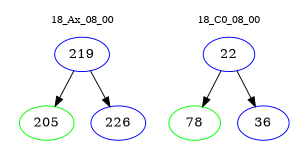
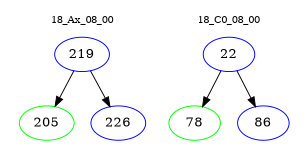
  digraph {
    node [color=blue]
    edge [color=black]
    n1 [label=219]
    n2 [color=green label=205]
    n3 [label=226]
    n4 [label=22]
    n5 [color=green label=78]
-   n6 [label=36]
+   n6 [label=86]
    subgraph cluster_1 {
      color=white
      fontsize=10
      label="18_Ax_08_00"
      n1
      n2
      n3
    }
    subgraph cluster_2 {
      color=white
      fontsize=10
      label="18_C0_08_00"
      n4
      n5
      n6
    }
    n1 -> n2
    n1 -> n3
    n4 -> n5
    n4 -> n6
  }
